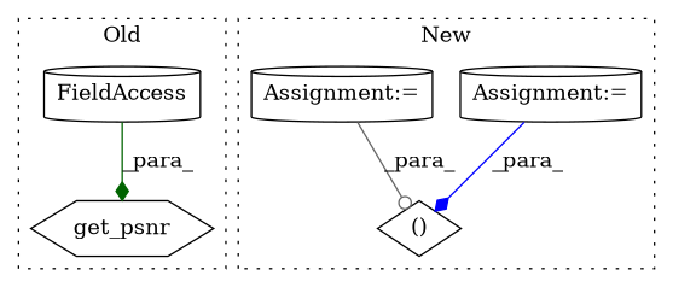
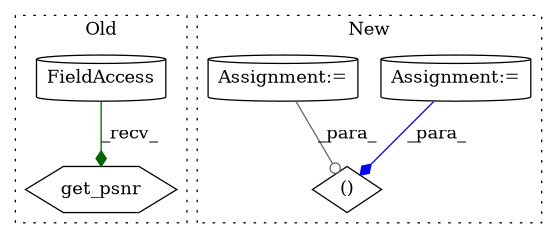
  digraph {
    node [a=7 l=4 shape=cylinder]
    edge [arrowhead=diamond]
    n1 [a=32 l="9,1" label=get_psnr s="19958,19970" shape=hexagon]
    n2 [a=22 l=6 label=FieldAccess s=19944]
    n3 [a=106 l=21 label="()" s=19858 shape=diamond]
    n4 [label="Assignment:=" s=19602]
    n5 [label="Assignment:=" s=19588]
    subgraph cluster_1 {
      label=Old
      style=dotted
      n1
      n2
    }
    subgraph cluster_2 {
      label=New
      style=dotted
      n3
      n4
      n5
    }
-   n2 -> n1 [label=_para_ color=darkgreen]
+   n2 -> n1 [label=_recv_ color=darkgreen]
    n4 -> n3 [label=_para_ color=blue]
    n5 -> n3 [label=_para_ color=gray40 arrowhead=odot]
  }
